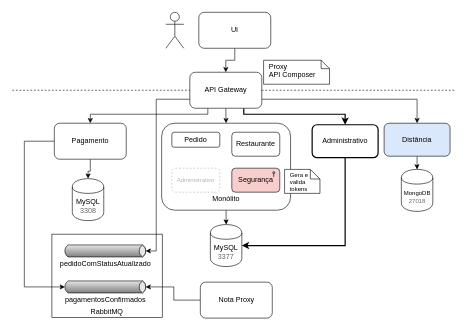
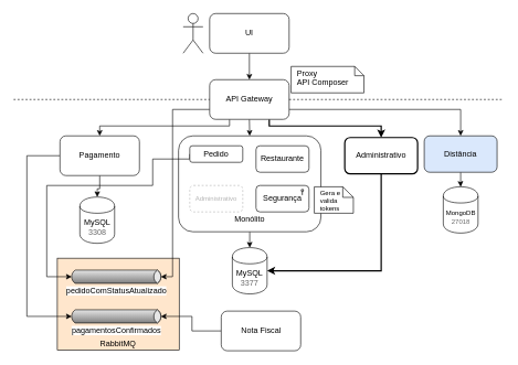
  <mxCell id="0" />
  <mxCell id="1" parent="0" />
- <mxCell id="2" value="&lt;font style=&quot;font-size: 12px&quot;&gt;RabbitMQ&lt;/font&gt;" style="rounded=0;whiteSpace=wrap;html=1;strokeColor=#000000;fontSize=10;fontColor=#000000;verticalAlign=bottom;" parent="1" vertex="1"><mxGeometry x="86" y="390" width="184" height="139" as="geometry" /></mxCell>
+ <mxCell id="2" value="&lt;font style=&quot;font-size: 12px&quot;&gt;RabbitMQ&lt;/font&gt;" style="rounded=0;whiteSpace=wrap;html=1;strokeColor=#000000;fontSize=10;fontColor=#000000;verticalAlign=bottom;fillColor=#ffe6cc;" parent="1" vertex="1"><mxGeometry x="86" y="390" width="184" height="139" as="geometry" /></mxCell>
  <mxCell id="3" value="" style="shape=umlActor;verticalLabelPosition=bottom;labelBackgroundColor=#ffffff;verticalAlign=top;html=1;outlineConnect=0;" parent="1" vertex="1"><mxGeometry x="276" y="20" width="30" height="60" as="geometry" /></mxCell>
  <mxCell id="4" style="edgeStyle=orthogonalEdgeStyle;rounded=0;orthogonalLoop=1;jettySize=auto;html=1;exitX=0.5;exitY=1;exitDx=0;exitDy=0;entryX=0.5;entryY=0;entryDx=0;entryDy=0;" parent="1" source="5" target="11" edge="1"><mxGeometry relative="1" as="geometry" /></mxCell>
- <mxCell id="5" value="UI" style="rounded=1;whiteSpace=wrap;html=1;" parent="1" vertex="1"><mxGeometry x="331" y="20" width="120" height="60" as="geometry" /></mxCell>
+ <mxCell id="5" value="UI" style="rounded=1;whiteSpace=wrap;html=1;" parent="1" vertex="1"><mxGeometry x="316" y="20" width="120" height="60" as="geometry" /></mxCell>
  <mxCell id="6" style="edgeStyle=orthogonalEdgeStyle;rounded=0;orthogonalLoop=1;jettySize=auto;html=1;exitX=0.5;exitY=1;exitDx=0;exitDy=0;entryX=0.5;entryY=0;entryDx=0;entryDy=0;" parent="1" source="11" target="15" edge="1"><mxGeometry relative="1" as="geometry" /></mxCell>
  <mxCell id="7" style="edgeStyle=orthogonalEdgeStyle;rounded=0;orthogonalLoop=1;jettySize=auto;html=1;exitX=0.25;exitY=1;exitDx=0;exitDy=0;entryX=0.5;entryY=0;entryDx=0;entryDy=0;" parent="1" source="11" target="20" edge="1"><mxGeometry relative="1" as="geometry"><Array as="points"><mxPoint x="346" y="190" /><mxPoint x="150" y="190" /></Array></mxGeometry></mxCell>
  <mxCell id="8" style="edgeStyle=orthogonalEdgeStyle;rounded=0;orthogonalLoop=1;jettySize=auto;html=1;exitX=0;exitY=0.75;exitDx=0;exitDy=0;entryX=1;entryY=0.5;entryDx=-2.7;entryDy=0;entryPerimeter=0;fontSize=12;" parent="1" source="11" target="38" edge="1"><mxGeometry relative="1" as="geometry"><Array as="points"><mxPoint x="260" y="165" /><mxPoint x="260" y="418" /></Array></mxGeometry></mxCell>
  <mxCell id="9" style="edgeStyle=orthogonalEdgeStyle;rounded=0;orthogonalLoop=1;jettySize=auto;html=1;exitX=0.75;exitY=1;exitDx=0;exitDy=0;strokeWidth=2;fontSize=12;" parent="1" source="11" target="30" edge="1"><mxGeometry relative="1" as="geometry"><Array as="points"><mxPoint x="406" y="190" /><mxPoint x="575" y="190" /></Array></mxGeometry></mxCell>
  <mxCell id="10" style="edgeStyle=orthogonalEdgeStyle;rounded=0;orthogonalLoop=1;jettySize=auto;html=1;exitX=1;exitY=0.75;exitDx=0;exitDy=0;strokeWidth=1;fontSize=12;" parent="1" source="11" target="22" edge="1"><mxGeometry relative="1" as="geometry" /></mxCell>
  <mxCell id="11" value="API Gateway" style="rounded=1;whiteSpace=wrap;html=1;" parent="1" vertex="1"><mxGeometry x="316" y="120" width="120" height="60" as="geometry" /></mxCell>
  <mxCell id="12" value="" style="endArrow=none;dashed=1;html=1;entryX=0;entryY=0.5;entryDx=0;entryDy=0;" parent="1" target="11" edge="1"><mxGeometry width="50" height="50" relative="1" as="geometry"><mxPoint x="20" y="150" as="sourcePoint" /><mxPoint x="326" y="200" as="targetPoint" /></mxGeometry></mxCell>
  <mxCell id="13" value="" style="endArrow=none;dashed=1;html=1;" parent="1" edge="1"><mxGeometry width="50" height="50" relative="1" as="geometry"><mxPoint x="436" y="150" as="sourcePoint" /><mxPoint x="760" y="150" as="targetPoint" /></mxGeometry></mxCell>
  <mxCell id="14" style="edgeStyle=orthogonalEdgeStyle;rounded=0;orthogonalLoop=1;jettySize=auto;html=1;exitX=0.5;exitY=1;exitDx=0;exitDy=0;" parent="1" source="15" target="23" edge="1"><mxGeometry relative="1" as="geometry" /></mxCell>
  <mxCell id="15" value="Monólito" style="rounded=1;whiteSpace=wrap;html=1;verticalAlign=bottom;spacingBottom=10;" parent="1" vertex="1"><mxGeometry x="269" y="205" width="215" height="145" as="geometry" /></mxCell>
  <mxCell id="16" value="Gera e valida tokens" style="shape=note;whiteSpace=wrap;html=1;size=16;verticalAlign=top;align=left;spacingTop=-3;spacingLeft=7;fontSize=10;" parent="1" vertex="1"><mxGeometry x="474" y="282" width="59" height="40" as="geometry" /></mxCell>
  <mxCell id="17" value="Proxy&lt;br&gt;API Composer" style="shape=note;whiteSpace=wrap;html=1;size=14;verticalAlign=top;align=left;spacingTop=-3;spacingLeft=7;" parent="1" vertex="1"><mxGeometry x="439" y="100" width="110" height="40" as="geometry" /></mxCell>
  <mxCell id="18" style="edgeStyle=orthogonalEdgeStyle;rounded=0;orthogonalLoop=1;jettySize=auto;html=1;exitX=0.5;exitY=1;exitDx=0;exitDy=0;" parent="1" source="20" target="24" edge="1"><mxGeometry relative="1" as="geometry" /></mxCell>
  <mxCell id="19" style="edgeStyle=orthogonalEdgeStyle;rounded=0;orthogonalLoop=1;jettySize=auto;html=1;exitX=0;exitY=0.5;exitDx=0;exitDy=0;entryX=0;entryY=0.5;entryDx=2.7;entryDy=0;entryPerimeter=0;fontSize=10;fontColor=#000000;" parent="1" source="20" target="37" edge="1"><mxGeometry relative="1" as="geometry"><Array as="points"><mxPoint x="40" y="235" /><mxPoint x="40" y="478" /></Array></mxGeometry></mxCell>
  <mxCell id="20" value="Pagamento" style="rounded=1;whiteSpace=wrap;html=1;" parent="1" vertex="1"><mxGeometry x="90" y="205" width="120" height="60" as="geometry" /></mxCell>
  <mxCell id="21" style="edgeStyle=orthogonalEdgeStyle;rounded=0;orthogonalLoop=1;jettySize=auto;html=1;exitX=0.5;exitY=1;exitDx=0;exitDy=0;" parent="1" source="22" target="25" edge="1"><mxGeometry relative="1" as="geometry" /></mxCell>
  <mxCell id="22" value="Distância" style="rounded=1;whiteSpace=wrap;html=1;fillColor=#dae8fc;" parent="1" vertex="1"><mxGeometry x="640" y="205" width="110" height="55" as="geometry" /></mxCell>
  <mxCell id="23" value="MySQL&lt;br&gt;&lt;font color=&quot;#666666&quot;&gt;3377&lt;/font&gt;" style="shape=cylinder;whiteSpace=wrap;html=1;boundedLbl=1;backgroundOutline=1;" parent="1" vertex="1"><mxGeometry x="350.25" y="374" width="52.5" height="70" as="geometry" /></mxCell>
  <mxCell id="24" value="MySQL&lt;br&gt;&lt;font color=&quot;#666666&quot;&gt;3308&lt;/font&gt;" style="shape=cylinder;whiteSpace=wrap;html=1;boundedLbl=1;backgroundOutline=1;aspect=fixed;" parent="1" vertex="1"><mxGeometry x="120" y="297.5" width="52.5" height="70" as="geometry" /></mxCell>
  <mxCell id="25" value="MongoDB&lt;br style=&quot;font-size: 10px;&quot;&gt;&lt;font color=&quot;#666666&quot; style=&quot;font-size: 10px;&quot;&gt;27018&lt;/font&gt;" style="shape=cylinder;whiteSpace=wrap;html=1;boundedLbl=1;backgroundOutline=1;aspect=fixed;fontSize=10;" parent="1" vertex="1"><mxGeometry x="668.75" y="282" width="52.5" height="70" as="geometry" /></mxCell>
+ <mxCell id="26" style="edgeStyle=orthogonalEdgeStyle;rounded=0;orthogonalLoop=1;jettySize=auto;html=1;exitX=0;exitY=0.5;exitDx=0;exitDy=0;entryX=0;entryY=0.5;entryDx=2.7;entryDy=0;entryPerimeter=0;fontSize=12;" parent="1" source="27" target="38" edge="1"><mxGeometry relative="1" as="geometry"><Array as="points"><mxPoint x="230" y="240" /><mxPoint x="230" y="280" /><mxPoint x="70" y="280" /><mxPoint x="70" y="418" /></Array></mxGeometry></mxCell>
  <mxCell id="27" value="Pedido" style="rounded=1;whiteSpace=wrap;html=1;" parent="1" vertex="1"><mxGeometry x="286" y="220" width="80" height="25" as="geometry" /></mxCell>
  <mxCell id="28" value="Restaurante" style="rounded=1;whiteSpace=wrap;html=1;" parent="1" vertex="1"><mxGeometry x="386" y="220" width="80" height="40" as="geometry" /></mxCell>
  <mxCell id="29" style="edgeStyle=orthogonalEdgeStyle;rounded=0;orthogonalLoop=1;jettySize=auto;html=1;exitX=0.5;exitY=1;exitDx=0;exitDy=0;entryX=1;entryY=0.5;entryDx=0;entryDy=0;strokeWidth=2;" parent="1" source="30" target="23" edge="1"><mxGeometry relative="1" as="geometry" /></mxCell>
  <mxCell id="30" value="Administrativo" style="rounded=1;whiteSpace=wrap;html=1;fontSize=12;aspect=fixed;strokeWidth=2;" parent="1" vertex="1"><mxGeometry x="520" y="207.5" width="110" height="55" as="geometry" /></mxCell>
- <mxCell id="31" value="Segurança" style="rounded=1;whiteSpace=wrap;html=1;fillColor=#f8cecc;" parent="1" vertex="1"><mxGeometry x="386" y="280" width="80" height="40" as="geometry" /></mxCell>
+ <mxCell id="31" value="Segurança" style="rounded=1;whiteSpace=wrap;html=1;" parent="1" vertex="1"><mxGeometry x="386" y="280" width="80" height="40" as="geometry" /></mxCell>
  <mxCell id="32" value="" style="shape=image;html=1;verticalAlign=top;verticalLabelPosition=bottom;labelBackgroundColor=#ffffff;imageAspect=0;aspect=fixed;image=https://cdn3.iconfinder.com/data/icons/streamline-icon-set-free-pack/48/Streamline-68-128.png;align=left;" parent="1" vertex="1"><mxGeometry x="452" y="223" width="8" height="8" as="geometry" /></mxCell>
  <mxCell id="33" value="" style="pointerEvents=1;shadow=0;dashed=0;html=1;strokeColor=none;fillColor=#505050;labelPosition=center;verticalLabelPosition=bottom;verticalAlign=top;outlineConnect=0;align=center;shape=mxgraph.office.security.key_permissions;" parent="1" vertex="1"><mxGeometry x="453.5" y="285" width="5" height="10" as="geometry" /></mxCell>
  <mxCell id="34" value="Administrativo" style="rounded=1;whiteSpace=wrap;html=1;dashed=1;strokeColor=#B3B3B3;fontColor=#B3B3B3;fontSize=10;" parent="1" vertex="1"><mxGeometry x="286" y="280" width="80" height="40" as="geometry" /></mxCell>
  <mxCell id="35" style="edgeStyle=orthogonalEdgeStyle;rounded=0;orthogonalLoop=1;jettySize=auto;html=1;exitX=0;exitY=0.5;exitDx=0;exitDy=0;entryX=1;entryY=0.5;entryDx=-2.7;entryDy=0;entryPerimeter=0;fontSize=10;" parent="1" source="36" target="37" edge="1"><mxGeometry relative="1" as="geometry" /></mxCell>
- <mxCell id="36" value="Nota Proxy" style="rounded=1;whiteSpace=wrap;html=1;strokeColor=#000000;fontSize=12;fontColor=#000000;" parent="1" vertex="1"><mxGeometry x="333.5" y="470" width="120" height="60" as="geometry" /></mxCell>
+ <mxCell id="36" value="Nota Fiscal" style="rounded=1;whiteSpace=wrap;html=1;strokeColor=#000000;fontSize=12;fontColor=#000000;" parent="1" vertex="1"><mxGeometry x="333.5" y="470" width="120" height="60" as="geometry" /></mxCell>
  <mxCell id="37" value="pagamentosConfirmados" style="strokeWidth=1;outlineConnect=0;strokeColor=#000000;dashed=0;align=center;html=1;fontSize=12;shape=mxgraph.eip.messageChannel;verticalLabelPosition=bottom;labelBackgroundColor=#ffffff;verticalAlign=top;" parent="1" vertex="1"><mxGeometry x="105" y="470" width="140" height="16" as="geometry" /></mxCell>
  <mxCell id="38" value="pedidoComStatusAtualizado" style="strokeWidth=1;outlineConnect=0;strokeColor=#000000;dashed=0;align=center;html=1;fontSize=12;shape=mxgraph.eip.messageChannel;verticalLabelPosition=bottom;labelBackgroundColor=#ffffff;verticalAlign=top;" parent="1" vertex="1"><mxGeometry x="105" y="410" width="140" height="16" as="geometry" /></mxCell>
